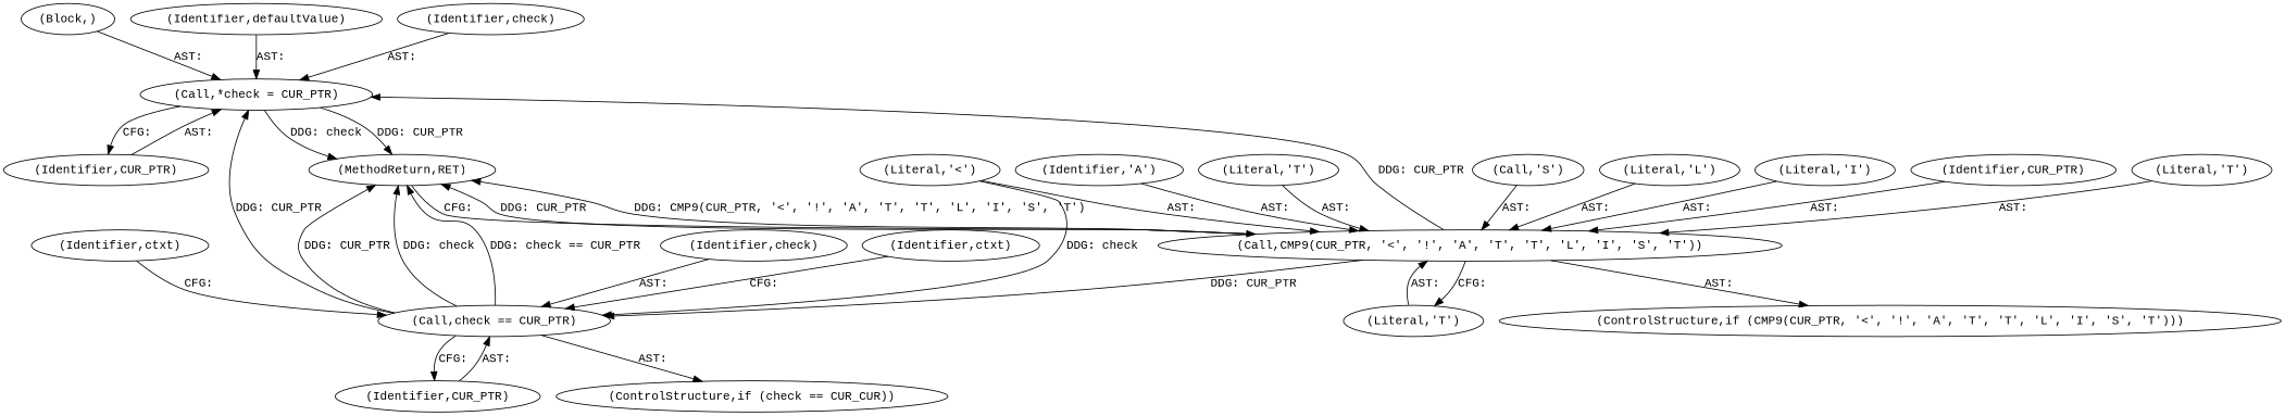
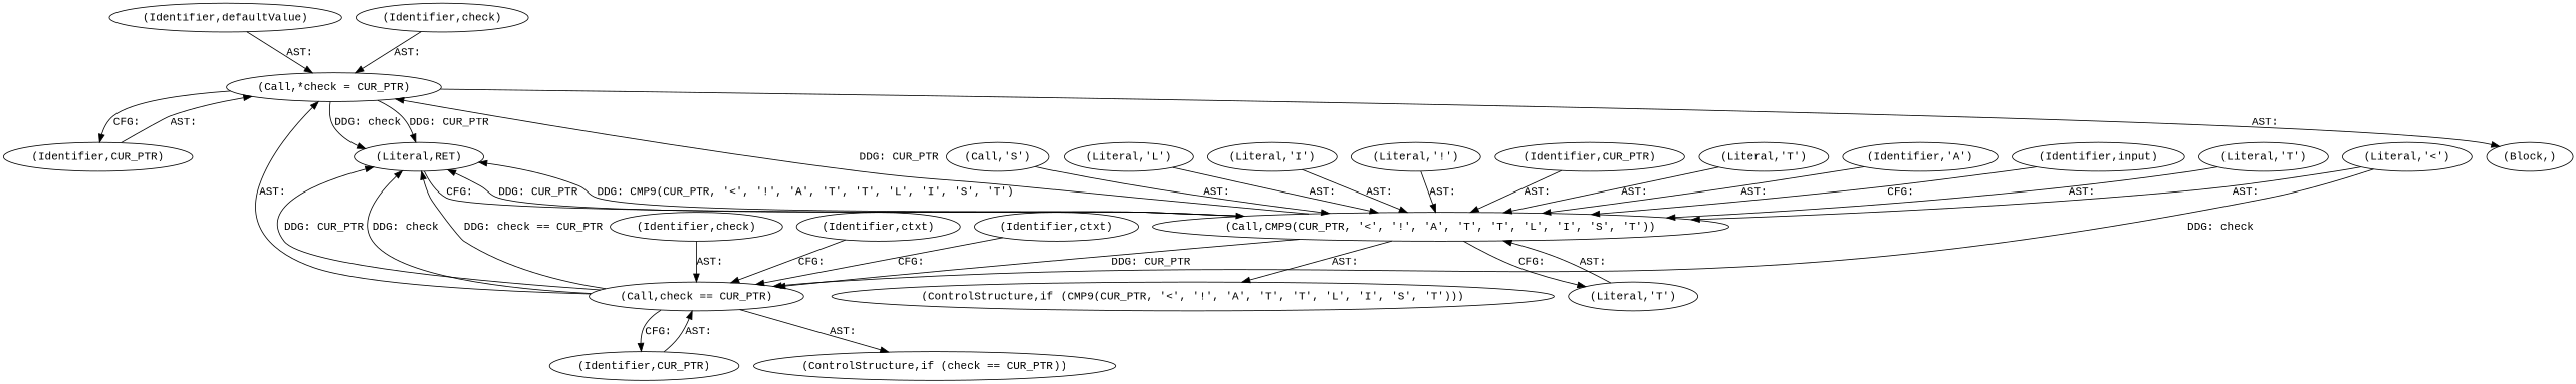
  digraph {
    fontname="Liberation Mono"
    node [fontname="Liberation Mono"]
    edge [fontname="Liberation Mono"]
    n1 [label="(Call,*check = CUR_PTR)"]
    n2 [label="(Identifier,CUR_PTR)"]
-   n3 [label="(MethodReturn,RET)"]
+   n3 [label="(Literal,RET)"]
    n4 [label="(Block,)"]
    n5 [label="(Call,check == CUR_PTR)"]
    n6 [label="(Identifier,CUR_PTR)"]
-   n7 [label="(ControlStructure,if (check == CUR_CUR))"]
+   n7 [label="(ControlStructure,if (check == CUR_PTR))"]
    n8 [label="(Call,CMP9(CUR_PTR, '<', '!', 'A', 'T', 'T', 'L', 'I', 'S', 'T'))"]
    n9 [label="(Literal,'T')"]
    n10 [label="(ControlStructure,if (CMP9(CUR_PTR, '<', '!', 'A', 'T', 'T', 'L', 'I', 'S', 'T')))"]
    n11 [label="(Call,'S')"]
    n12 [label="(Identifier,check)"]
    n13 [label="(Literal,'L')"]
    n14 [label="(Identifier,defaultValue)"]
    n15 [label="(Literal,'I')"]
+   n16 [label="(Literal,'!')"]
    n17 [label="(Identifier,CUR_PTR)"]
    n18 [label="(Identifier,ctxt)"]
    n19 [label="(Literal,'T')"]
    n20 [label="(Identifier,'A')"]
+   n21 [label="(Identifier,input)"]
    n22 [label="(Identifier,ctxt)"]
    n23 [label="(Literal,'T')"]
    n24 [label="(Literal,'<')"]
    n25 [label="(Identifier,check)"]
    n1 -> n2 [label="CFG: "]
    n1 -> n3 [label="DDG: check"]
    n1 -> n3 [label="DDG: CUR_PTR"]
-   n4 -> n1 [label="AST: "]
+   n1 -> n4 [label="AST: "]
    n2 -> n1 [label="AST: "]
    n3 -> n8 [label="CFG: "]
-   n5 -> n1 [label="DDG: CUR_PTR"]
+   n5 -> n1 [label="AST: "]
    n5 -> n3 [label="DDG: check"]
    n5 -> n3 [label="DDG: check == CUR_PTR"]
    n5 -> n3 [label="DDG: CUR_PTR"]
    n5 -> n6 [label="CFG: "]
    n5 -> n7 [label="AST: "]
    n6 -> n5 [label="AST: "]
    n8 -> n1 [label="DDG: CUR_PTR"]
    n8 -> n3 [label="DDG: CUR_PTR"]
    n8 -> n3 [label="DDG: CMP9(CUR_PTR, '<', '!', 'A', 'T', 'T', 'L', 'I', 'S', 'T')"]
    n8 -> n5 [label="DDG: CUR_PTR"]
    n8 -> n9 [label="CFG: "]
    n8 -> n10 [label="AST: "]
    n9 -> n8 [label="AST: "]
    n11 -> n8 [label="AST: "]
    n12 -> n5 [label="AST: "]
    n13 -> n8 [label="AST: "]
    n14 -> n1 [label="AST: "]
    n15 -> n8 [label="AST: "]
+   n16 -> n8 [label="AST: "]
    n17 -> n8 [label="AST: "]
    n18 -> n5 [label="CFG: "]
    n19 -> n8 [label="AST: "]
    n20 -> n8 [label="AST: "]
+   n21 -> n8 [label="CFG: "]
    n22 -> n5 [label="CFG: "]
    n23 -> n8 [label="AST: "]
    n24 -> n5 [label="DDG: check"]
    n24 -> n8 [label="AST: "]
    n25 -> n1 [label="AST: "]
  }
